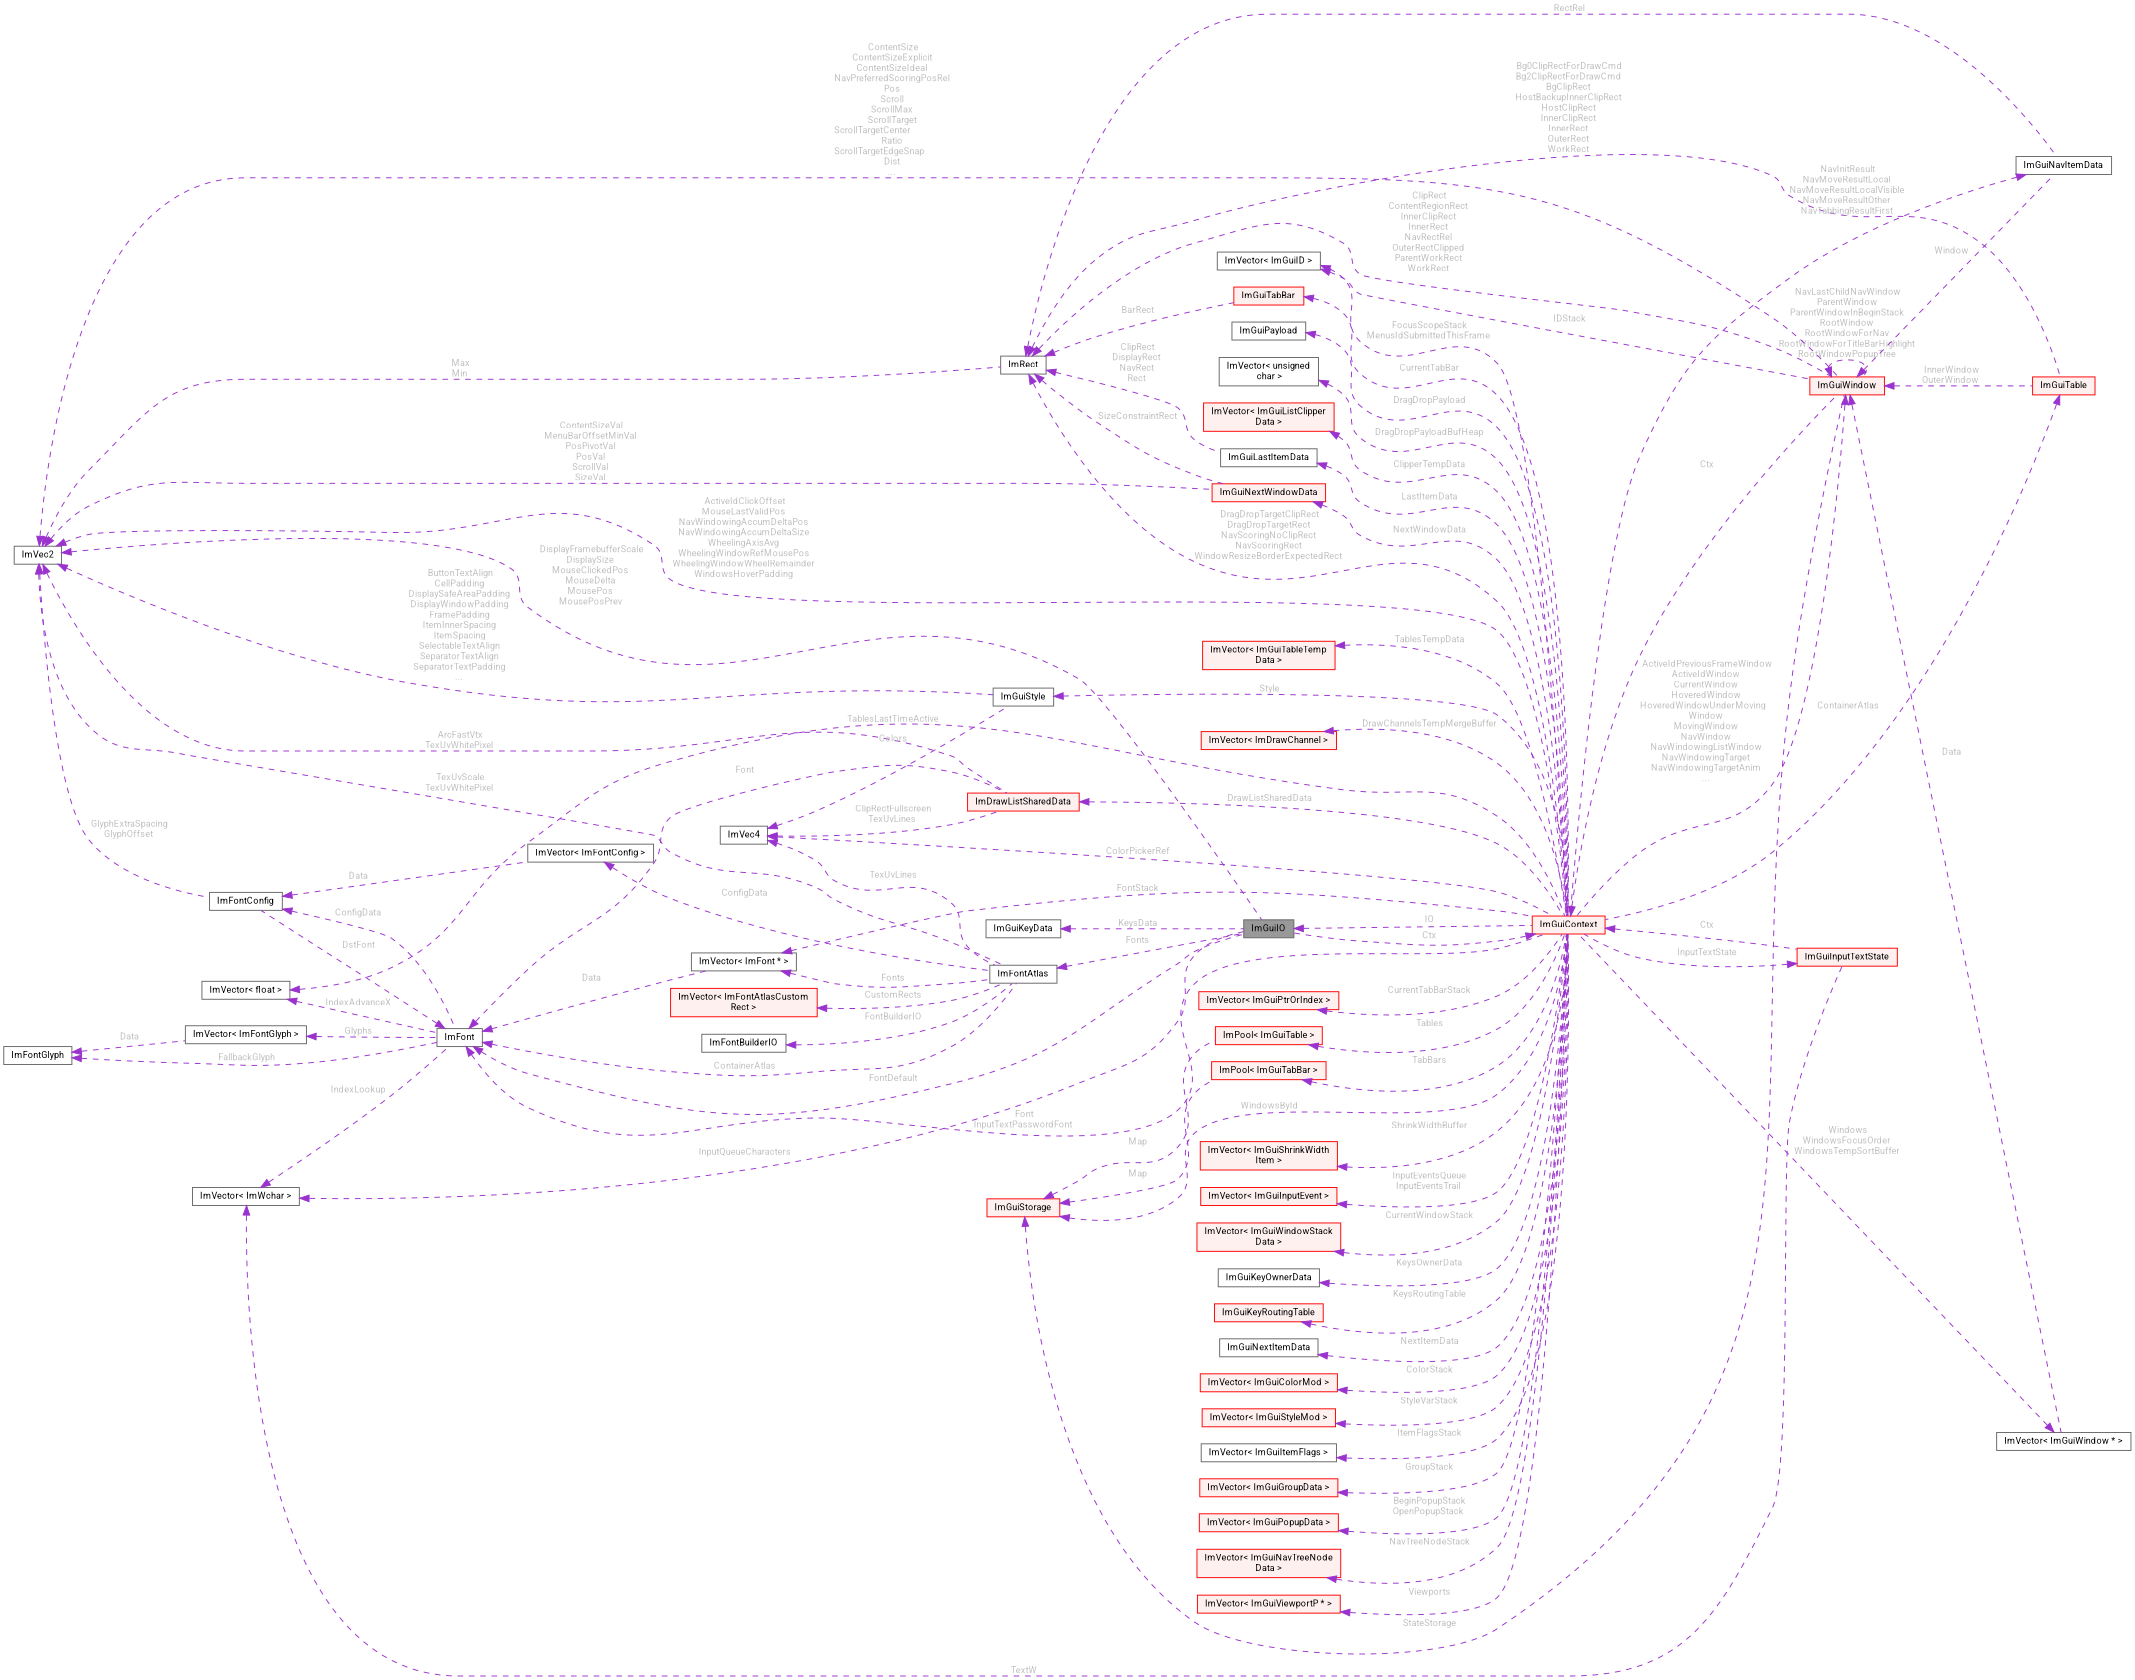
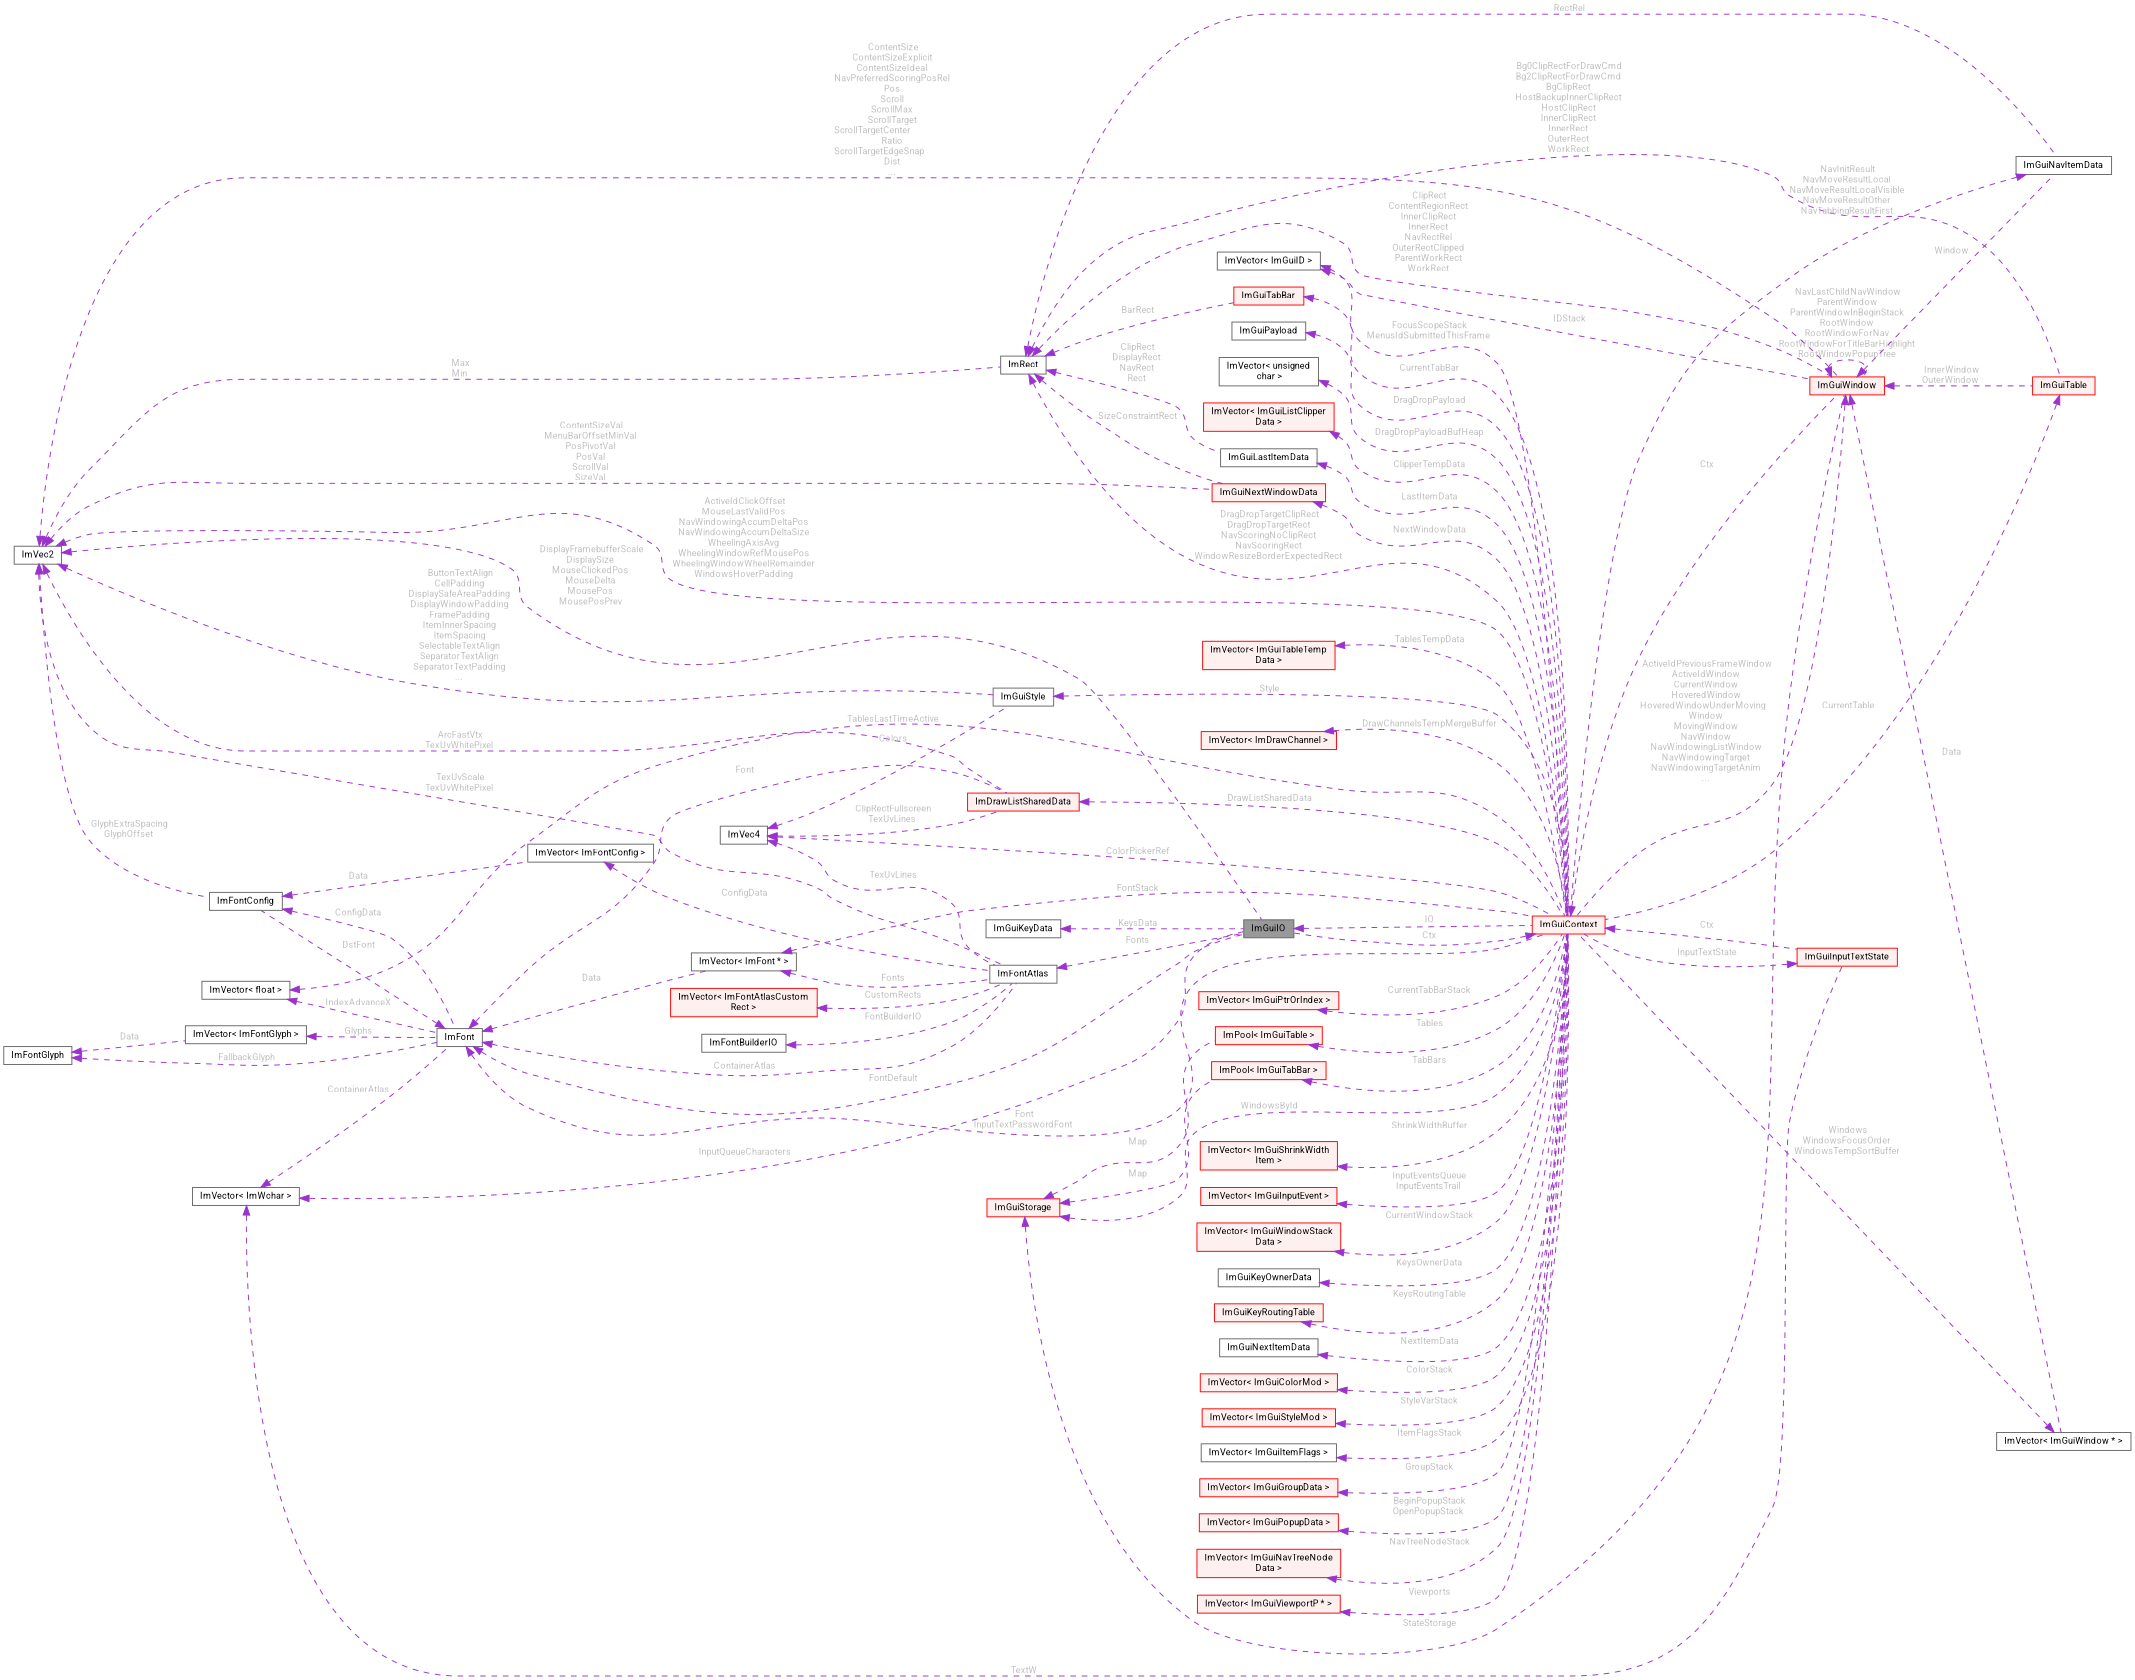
  digraph {
    fontname=Roboto
    rankdir=LR
    node [color=gray40 fillcolor="#FFF0F0" fontname=Roboto fontsize=10 shape=box style=filled]
    edge [color=darkorchid3 dir=back fontcolor=grey fontname=Roboto fontsize=10 labelfontname=Helvetica labelfontsize=10 style=dashed]
    n1 [fillcolor=grey60 fontcolor=black height=0.2 label=ImGuiIO width=0.4]
    n2 [color=red height=0.2 label=ImGuiContext width=0.4]
    n3 [color=red height=0.2 label=ImGuiWindow width=0.4]
    n4 [color=red height=0.2 label=ImGuiInputTextState width=0.4]
    n5 [fillcolor=white height=0.2 label=ImVec2 width=0.4]
    n6 [fillcolor=white height=0.2 label=ImFontAtlas width=0.4]
    n7 [fillcolor=white height=0.2 label=ImFontConfig width=0.4]
    n8 [fillcolor=white height=0.2 label=ImGuiStyle width=0.4]
    n9 [color=red height=0.2 label=ImDrawListSharedData width=0.4]
    n10 [fillcolor=white height=0.2 label=ImRect width=0.4]
    n11 [color=red height=0.2 label=ImGuiNextWindowData width=0.4]
    n12 [fillcolor=white height=0.2 label=ImFont width=0.4]
    n13 [fillcolor=white height=0.2 label="ImVector\< ImFontConfig \>" width=0.4]
    n14 [fillcolor=white height=0.2 label="ImVector\< ImGuiWindow * \>" width=0.4]
    n15 [fillcolor=white height=0.2 label=ImGuiNavItemData width=0.4]
    n16 [color=red height=0.2 label=ImGuiTable width=0.4]
    n17 [color=red height=0.2 label=ImGuiTabBar width=0.4]
    n18 [fillcolor=white height=0.2 label=ImGuiLastItemData width=0.4]
    n19 [fillcolor=white height=0.2 label="ImVector\< ImFont * \>" width=0.4]
    n20 [fillcolor=white height=0.2 label="ImVector\< float \>" width=0.4]
    n21 [fillcolor=white height=0.2 label="ImVector\< ImWchar \>" width=0.4]
    n22 [fillcolor=white height=0.2 label="ImVector\< ImFontGlyph \>" width=0.4]
    n23 [fillcolor=white height=0.2 label=ImFontGlyph width=0.4]
    n24 [color=red height=0.2 label="ImVector\< ImFontAtlasCustom\lRect \>" width=0.4]
    n25 [fillcolor=white height=0.2 label=ImVec4 width=0.4]
    n26 [fillcolor=white height=0.2 label=ImFontBuilderIO width=0.4]
    n27 [color=red height=0.2 label="ImVector\< ImGuiInputEvent \>" width=0.4]
    n28 [fillcolor=white height=0.2 label="ImVector\< ImGuiID \>" width=0.4]
    n29 [color=red height=0.2 label=ImGuiStorage width=0.4]
    n30 [color=red height=0.2 label="ImPool\< ImGuiTable \>" width=0.4]
    n31 [color=red height=0.2 label="ImPool\< ImGuiTabBar \>" width=0.4]
    n32 [color=red height=0.2 label="ImVector\< ImGuiWindowStack\lData \>" width=0.4]
    n33 [fillcolor=white height=0.2 label=ImGuiKeyOwnerData width=0.4]
    n34 [color=red height=0.2 label=ImGuiKeyRoutingTable width=0.4]
    n35 [fillcolor=white height=0.2 label=ImGuiNextItemData width=0.4]
    n36 [color=red height=0.2 label="ImVector\< ImGuiColorMod \>" width=0.4]
    n37 [color=red height=0.2 label="ImVector\< ImGuiStyleMod \>" width=0.4]
    n38 [fillcolor=white height=0.2 label="ImVector\< ImGuiItemFlags \>" width=0.4]
    n39 [color=red height=0.2 label="ImVector\< ImGuiGroupData \>" width=0.4]
    n40 [color=red height=0.2 label="ImVector\< ImGuiPopupData \>" width=0.4]
    n41 [color=red height=0.2 label="ImVector\< ImGuiNavTreeNode\lData \>" width=0.4]
    n42 [color=red height=0.2 label="ImVector\< ImGuiViewportP * \>" width=0.4]
    n43 [fillcolor=white height=0.2 label=ImGuiPayload width=0.4]
    n44 [fillcolor=white height=0.2 label="ImVector\< unsigned\l char \>" width=0.4]
    n45 [color=red height=0.2 label="ImVector\< ImGuiListClipper\lData \>" width=0.4]
    n46 [color=red height=0.2 label="ImVector\< ImGuiTableTemp\lData \>" width=0.4]
    n47 [color=red height=0.2 label="ImVector\< ImDrawChannel \>" width=0.4]
    n48 [color=red height=0.2 label="ImVector\< ImGuiPtrOrIndex \>" width=0.4]
    n49 [color=red height=0.2 label="ImVector\< ImGuiShrinkWidth\lItem \>" width=0.4]
    n50 [fillcolor=white height=0.2 label=ImGuiKeyData width=0.4]
    n1 -> n2 [label=" IO"]
    n2 -> n1 [label=" Ctx"]
    n2 -> n3 [label=" Ctx"]
    n2 -> n4 [label=" Ctx"]
    n3 -> n2 [label=" ActiveIdPreviousFrameWindow\nActiveIdWindow\nCurrentWindow\nHoveredWindow\nHoveredWindowUnderMoving\lWindow\nMovingWindow\nNavWindow\nNavWindowingListWindow\nNavWindowingTarget\nNavWindowingTargetAnim\n..."]
    n3 -> n3 [label=" NavLastChildNavWindow\nParentWindow\nParentWindowInBeginStack\nRootWindow\nRootWindowForNav\nRootWindowForTitleBarHighlight\nRootWindowPopupTree"]
    n3 -> n14 [label=" Data"]
    n3 -> n15 [label=" Window"]
    n3 -> n16 [label=" InnerWindow\nOuterWindow"]
    n4 -> n2 [label=" InputTextState"]
    n5 -> n1 [label=" DisplayFramebufferScale\nDisplaySize\nMouseClickedPos\nMouseDelta\nMousePos\nMousePosPrev"]
    n5 -> n2 [label=" ActiveIdClickOffset\nMouseLastValidPos\nNavWindowingAccumDeltaPos\nNavWindowingAccumDeltaSize\nWheelingAxisAvg\nWheelingWindowRefMousePos\nWheelingWindowWheelRemainder\nWindowsHoverPadding"]
    n5 -> n3 [label=" ContentSize\nContentSizeExplicit\nContentSizeIdeal\nNavPreferredScoringPosRel\nPos\nScroll\nScrollMax\nScrollTarget\nScrollTargetCenter\lRatio\nScrollTargetEdgeSnap\lDist\n..."]
    n5 -> n6 [label=" TexUvScale\nTexUvWhitePixel"]
    n5 -> n7 [label=" GlyphExtraSpacing\nGlyphOffset"]
    n5 -> n8 [label=" ButtonTextAlign\nCellPadding\nDisplaySafeAreaPadding\nDisplayWindowPadding\nFramePadding\nItemInnerSpacing\nItemSpacing\nSelectableTextAlign\nSeparatorTextAlign\nSeparatorTextPadding\n..."]
    n5 -> n9 [label=" ArcFastVtx\nTexUvWhitePixel"]
    n5 -> n10 [label=" Max\nMin"]
    n5 -> n11 [label=" ContentSizeVal\nMenuBarOffsetMinVal\nPosPivotVal\nPosVal\nScrollVal\nSizeVal"]
    n6 -> n1 [label=" Fonts"]
    n7 -> n12 [label=" ConfigData"]
    n7 -> n13 [label=" Data"]
    n8 -> n2 [label=" Style"]
    n9 -> n2 [label=" DrawListSharedData"]
    n10 -> n2 [label=" DragDropTargetClipRect\nDragDropTargetRect\nNavScoringNoClipRect\nNavScoringRect\nWindowResizeBorderExpectedRect"]
    n10 -> n3 [label=" ClipRect\nContentRegionRect\nInnerClipRect\nInnerRect\nNavRectRel\nOuterRectClipped\nParentWorkRect\nWorkRect"]
    n10 -> n11 [label=" SizeConstraintRect"]
    n10 -> n15 [label=" RectRel"]
    n10 -> n16 [label=" Bg0ClipRectForDrawCmd\nBg2ClipRectForDrawCmd\nBgClipRect\nHostBackupInnerClipRect\nHostClipRect\nInnerClipRect\nInnerRect\nOuterRect\nWorkRect"]
    n10 -> n17 [label=" BarRect"]
    n10 -> n18 [label=" ClipRect\nDisplayRect\nNavRect\nRect"]
    n11 -> n2 [label=" NextWindowData"]
    n12 -> n1 [label=" FontDefault"]
    n12 -> n2 [label=" Font\nInputTextPasswordFont"]
    n12 -> n6 [label=" ContainerAtlas"]
    n12 -> n7 [label=" DstFont"]
    n12 -> n9 [label=" Font"]
    n12 -> n19 [label=" Data"]
    n13 -> n6 [label=" ConfigData"]
    n14 -> n2 [label=" Windows\nWindowsFocusOrder\nWindowsTempSortBuffer"]
    n15 -> n2 [label=" NavInitResult\nNavMoveResultLocal\nNavMoveResultLocalVisible\nNavMoveResultOther\nNavTabbingResultFirst"]
-   n16 -> n2 [label=" ContainerAtlas"]
+   n16 -> n2 [label=" CurrentTable"]
    n17 -> n2 [label=" CurrentTabBar"]
    n18 -> n2 [label=" LastItemData"]
    n19 -> n2 [label=" FontStack"]
    n19 -> n6 [label=" Fonts"]
    n20 -> n2 [label=" TablesLastTimeActive"]
    n20 -> n12 [label=" IndexAdvanceX"]
    n21 -> n1 [label=" InputQueueCharacters"]
    n21 -> n4 [label=" TextW"]
-   n21 -> n12 [label=" IndexLookup"]
+   n21 -> n12 [label=" ContainerAtlas"]
    n22 -> n12 [label=" Glyphs"]
    n23 -> n12 [label=" FallbackGlyph"]
    n23 -> n22 [label=" Data"]
    n24 -> n6 [label=" CustomRects"]
    n25 -> n2 [label=" ColorPickerRef"]
    n25 -> n6 [label=" TexUvLines"]
    n25 -> n8 [label=" Colors"]
    n25 -> n9 [label=" ClipRectFullscreen\nTexUvLines"]
    n26 -> n6 [label=" FontBuilderIO"]
    n27 -> n2 [label=" InputEventsQueue\nInputEventsTrail"]
    n28 -> n2 [label=" FocusScopeStack\nMenusIdSubmittedThisFrame"]
    n28 -> n3 [label=" IDStack"]
    n29 -> n2 [label=" WindowsById"]
    n29 -> n3 [label=" StateStorage"]
    n29 -> n30 [label=" Map"]
    n29 -> n31 [label=" Map"]
    n30 -> n2 [label=" Tables"]
    n31 -> n2 [label=" TabBars"]
    n32 -> n2 [label=" CurrentWindowStack"]
    n33 -> n2 [label=" KeysOwnerData"]
    n34 -> n2 [label=" KeysRoutingTable"]
    n35 -> n2 [label=" NextItemData"]
    n36 -> n2 [label=" ColorStack"]
    n37 -> n2 [label=" StyleVarStack"]
    n38 -> n2 [label=" ItemFlagsStack"]
    n39 -> n2 [label=" GroupStack"]
    n40 -> n2 [label=" BeginPopupStack\nOpenPopupStack"]
    n41 -> n2 [label=" NavTreeNodeStack"]
    n42 -> n2 [label=" Viewports"]
    n43 -> n2 [label=" DragDropPayload"]
    n44 -> n2 [label=" DragDropPayloadBufHeap"]
    n45 -> n2 [label=" ClipperTempData"]
    n46 -> n2 [label=" TablesTempData"]
    n47 -> n2 [label=" DrawChannelsTempMergeBuffer"]
    n48 -> n2 [label=" CurrentTabBarStack"]
    n49 -> n2 [label=" ShrinkWidthBuffer"]
    n50 -> n1 [label=" KeysData"]
  }
